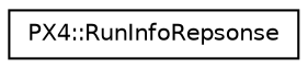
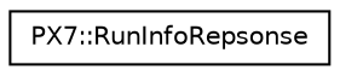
  digraph {
    rankdir=LR
-   n1 [color=black fillcolor=white fontname=Helvetica fontsize=10 height=0.2 label="PX4::RunInfoRepsonse" shape=record style=filled width=0.4]
+   n1 [color=black fillcolor=white fontname=Helvetica fontsize=10 height=0.2 label="PX7::RunInfoRepsonse" shape=record style=filled width=0.4]
  }
